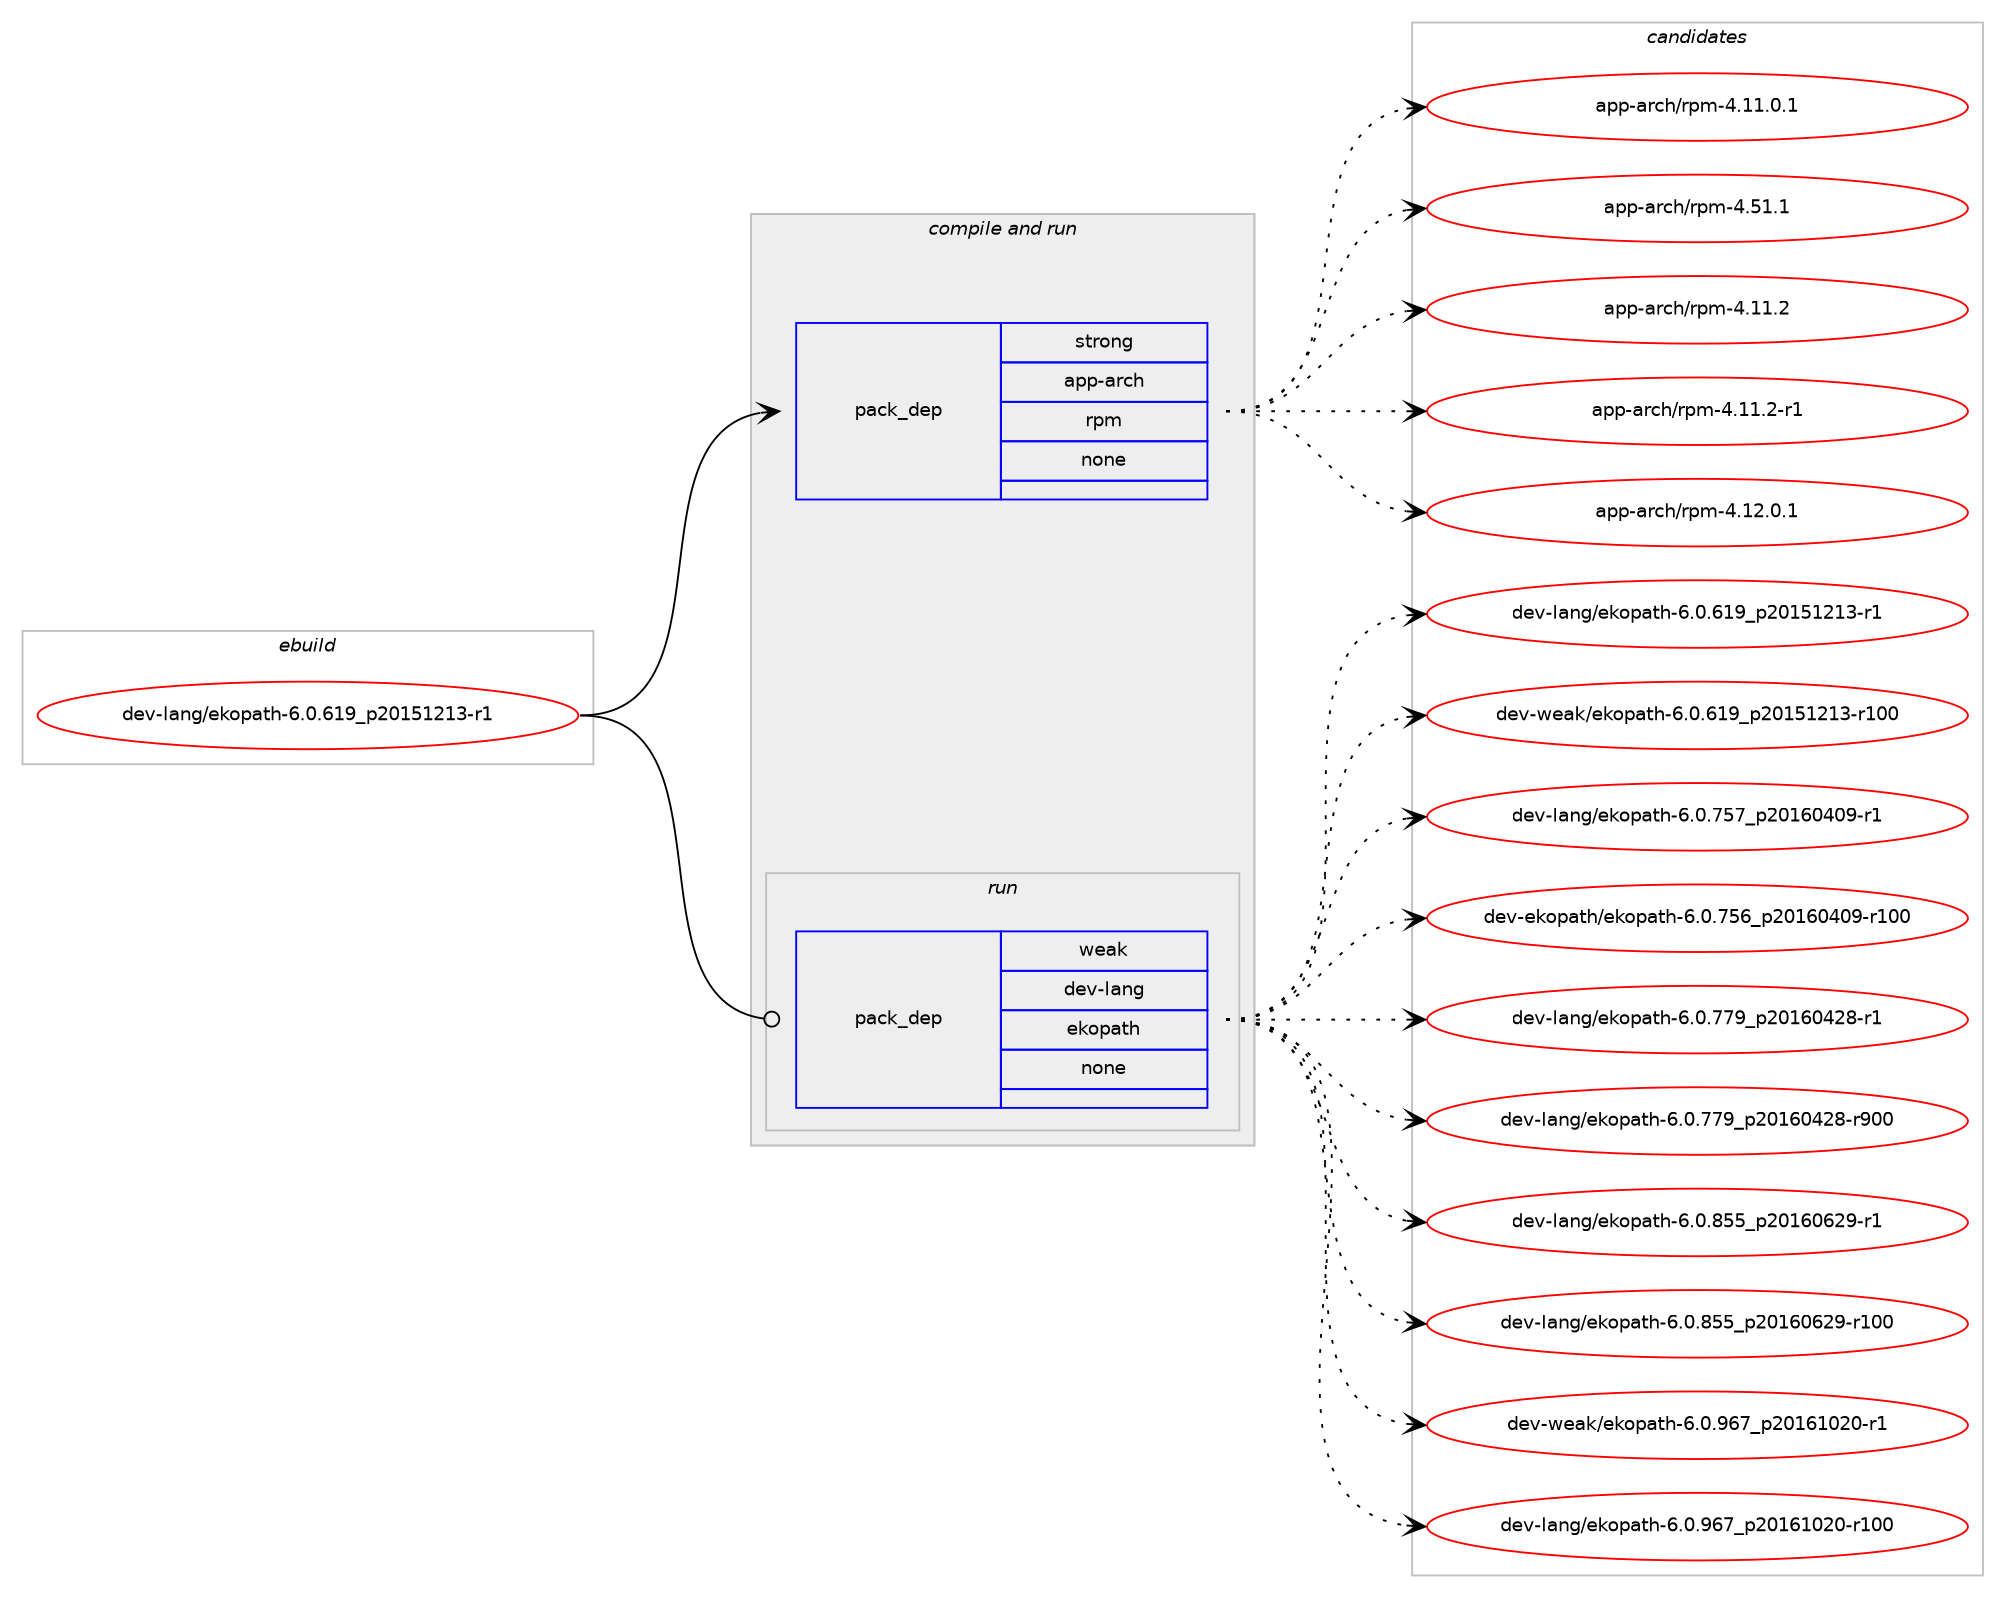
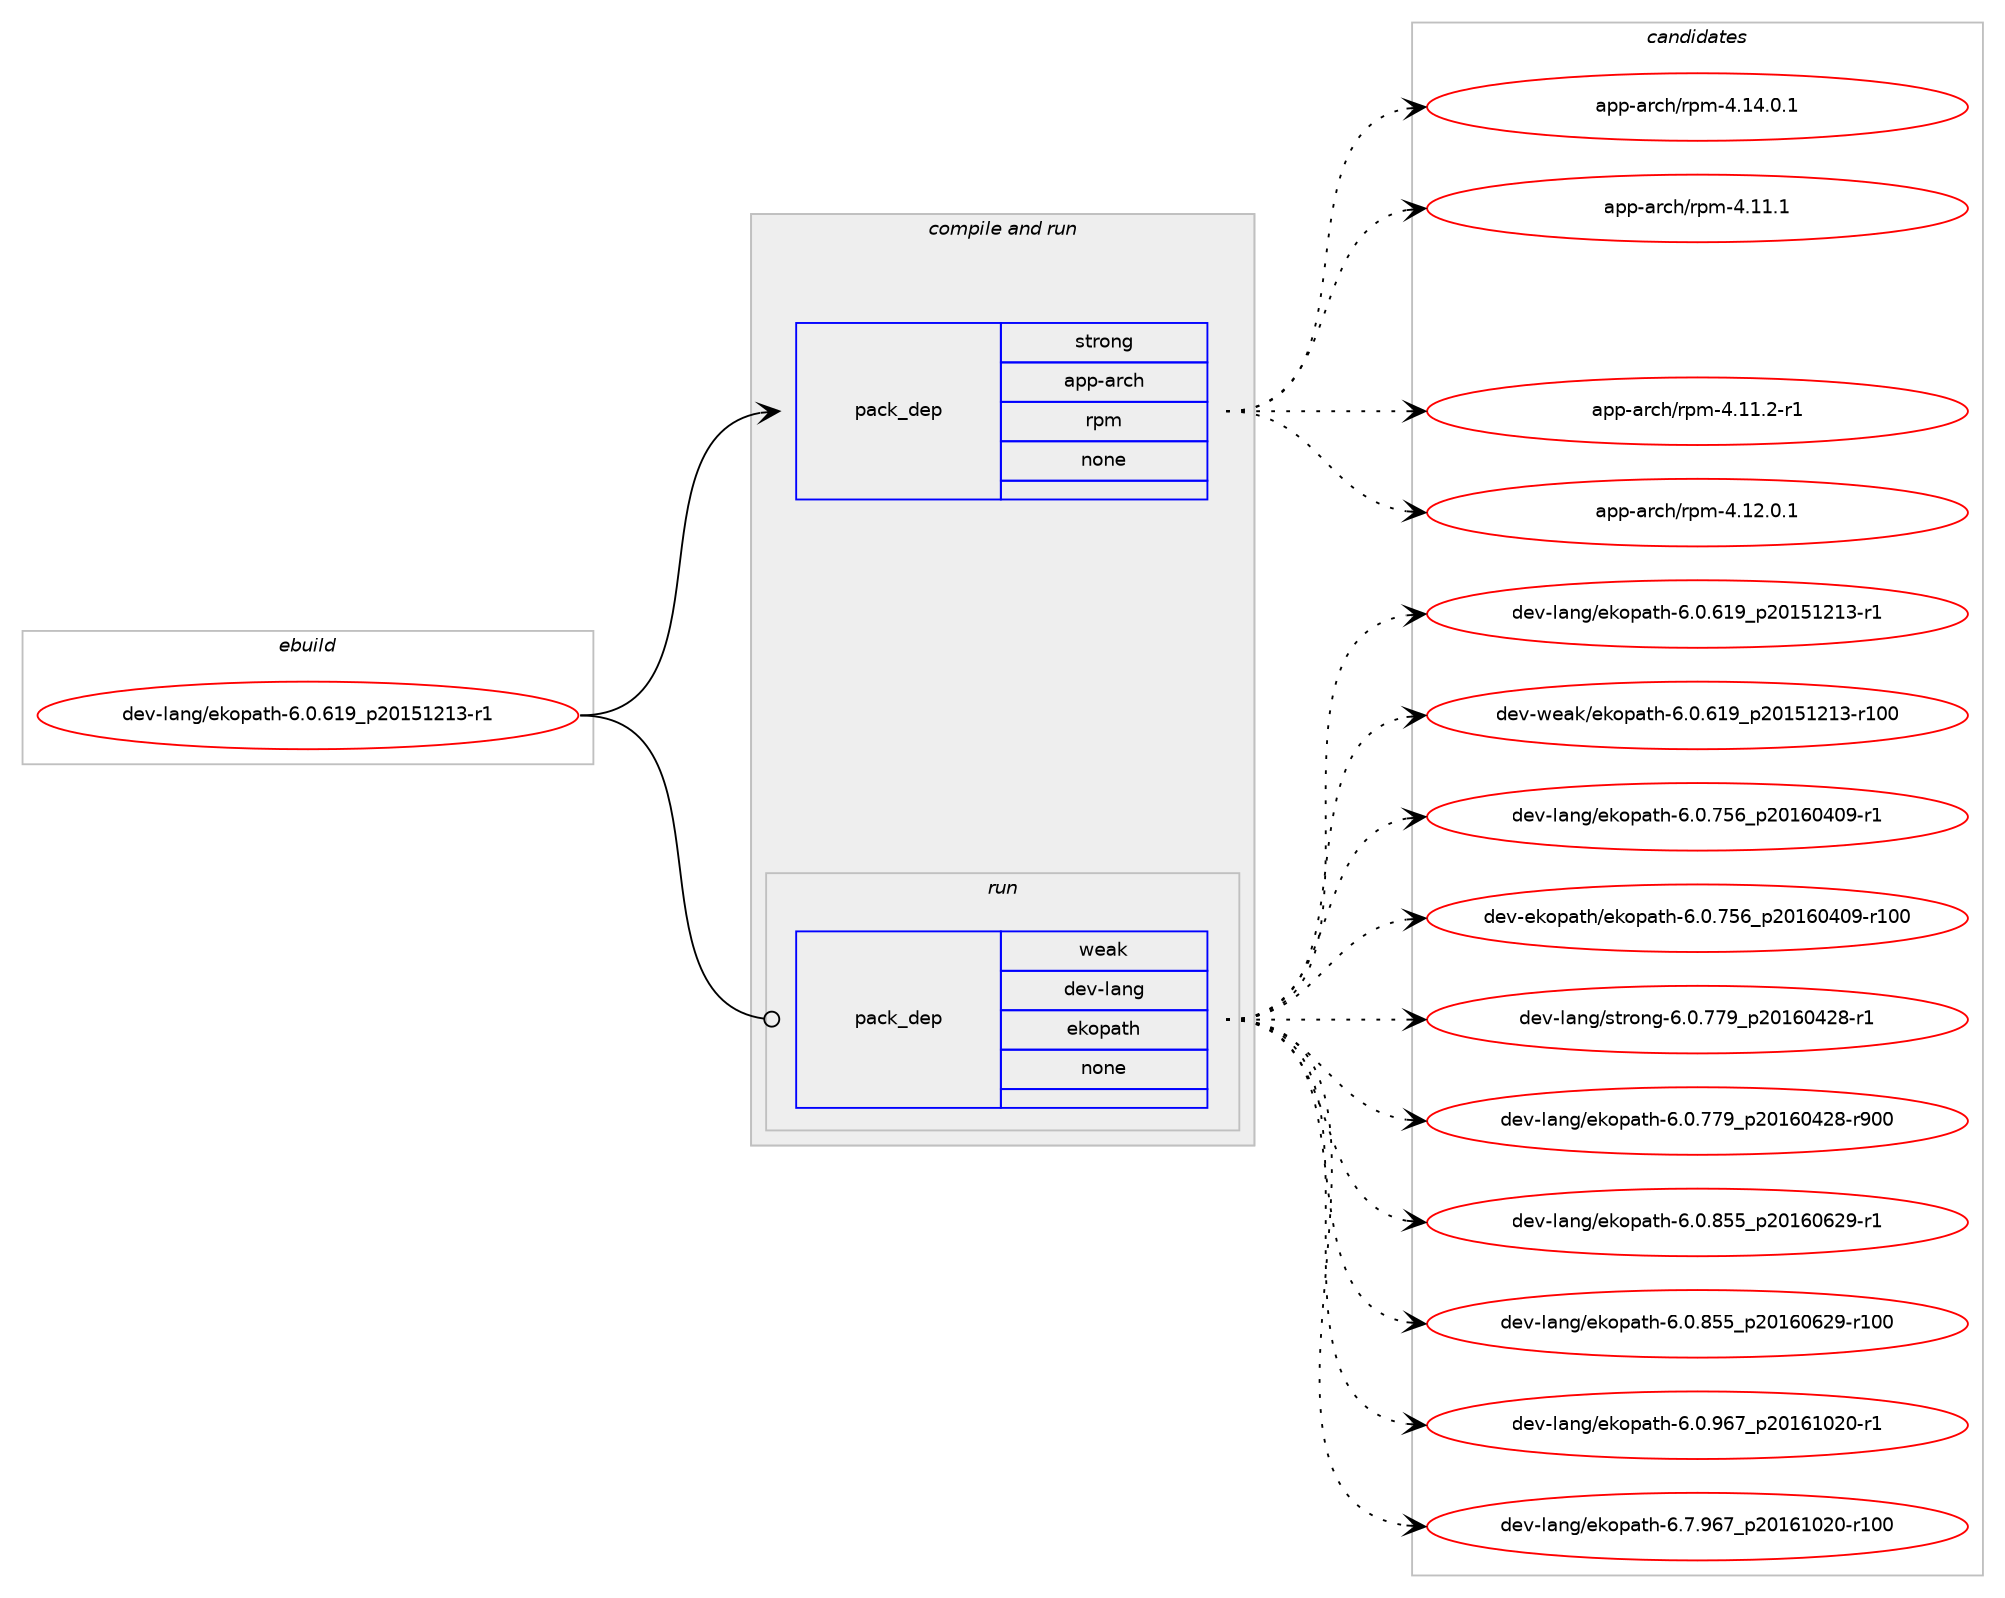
  digraph {
    compound=true
    concentrate=true
    fontname=Helvetica
    fontsize=10
    newrank=true
    rankdir=LR
    ranksep=1.5
    node [color=red fontname=Helvetica fontsize=10]
    edge [arrowhead=vee headport=w style=dotted tailport=e weight=100]
    n1 [label="dev-lang/ekopath-6.0.619_p20151213-r1" width=4]
    n2 [color=blue label=<<TABLE BORDER="0" CELLBORDER="1" CELLSPACING="0" CELLPADDING="4" WIDTH="220"><TR><TD ROWSPAN="6" CELLPADDING="30">pack_dep</TD></TR><TR><TD WIDTH="110">strong</TD></TR><TR><TD>app-arch</TD></TR><TR><TD>rpm</TD></TR><TR><TD>none</TD></TR><TR><TD></TD></TR></TABLE>> shape=none]
    n3 [color=blue label=<<TABLE BORDER="0" CELLBORDER="1" CELLSPACING="0" CELLPADDING="4" WIDTH="220"><TR><TD ROWSPAN="6" CELLPADDING="30">pack_dep</TD></TR><TR><TD WIDTH="110">weak</TD></TR><TR><TD>dev-lang</TD></TR><TR><TD>ekopath</TD></TR><TR><TD>none</TD></TR><TR><TD></TD></TR></TABLE>> shape=none]
-   n4 [label="app-arch/rpm-4.11.0.1" width=4]
-   n5 [label="app-arch/rpm-4.51.1" width=4]
-   n6 [label="app-arch/rpm-4.11.2" width=4]
+   n4 [label="app-arch/rpm-4.14.0.1" width=4]
+   n5 [label="app-arch/rpm-4.11.1" width=4]
    n7 [label="app-arch/rpm-4.11.2-r1" width=4]
    n8 [label="app-arch/rpm-4.12.0.1" width=4]
    n9 [label="dev-lang/ekopath-6.0.619_p20151213-r1" width=4]
    n10 [label="dev-weak/ekopath-6.0.619_p20151213-r100" width=4]
-   n11 [label="dev-lang/ekopath-6.0.757_p20160409-r1" width=4]
+   n11 [label="dev-lang/ekopath-6.0.756_p20160409-r1" width=4]
    n12 [label="dev-ekopath/ekopath-6.0.756_p20160409-r100" width=4]
-   n13 [label="dev-lang/ekopath-6.0.779_p20160428-r1" width=4]
+   n13 [label="dev-lang/strong-6.0.779_p20160428-r1" width=4]
    n14 [label="dev-lang/ekopath-6.0.779_p20160428-r900" width=4]
    n15 [label="dev-lang/ekopath-6.0.855_p20160629-r1" width=4]
    n16 [label="dev-lang/ekopath-6.0.855_p20160629-r100" width=4]
-   n17 [label="dev-weak/ekopath-6.0.967_p20161020-r1" width=4]
-   n18 [label="dev-lang/ekopath-6.0.967_p20161020-r100" width=4]
+   n17 [label="dev-lang/ekopath-6.0.967_p20161020-r1" width=4]
+   n18 [label="dev-lang/ekopath-6.7.967_p20161020-r100" width=4]
    subgraph cluster_1 {
      color=gray
      label=<<i>ebuild</i>>
      rank=same
      n1
    }
    subgraph cluster_2 {
      color=gray
      label=<<i>dependencies</i>>
      subgraph cluster_3 {
        color=gray
        fillcolor="#eeeeee"
        label=<<i>compile</i>>
        style=filled
        subgraph sub_4 {
          color=gray
          fillcolor="#eeeeee"
          label=<<i>compile</i>>
          style=filled
          n2
        }
      }
      subgraph cluster_5 {
        color=gray
        fillcolor="#eeeeee"
        label=<<i>compile and run</i>>
        style=filled
      }
      subgraph cluster_6 {
        color=gray
        fillcolor="#eeeeee"
        label=<<i>run</i>>
        style=filled
        subgraph sub_7 {
          color=gray
          fillcolor="#eeeeee"
          label=<<i>run</i>>
          style=filled
          n3
        }
      }
    }
    subgraph cluster_8 {
      color=gray
      label=<<i>candidates</i>>
      rank=same
      subgraph sub_9 {
        color=black
        label=<<i>candidates</i>>
        nodesep=1
        rank=same
        n4
        n5
-       n6
        n7
        n8
      }
      subgraph sub_10 {
        color=black
        label=<<i>candidates</i>>
        nodesep=1
        rank=same
        n9
        n10
        n11
        n12
        n13
        n14
        n15
        n16
        n17
        n18
      }
    }
    n1 -> n2 [style=solid weight=20]
    n1 -> n3 [arrowhead=odot style=solid weight=20]
    n2 -> n4
    n2 -> n5
-   n2 -> n6
    n2 -> n7
    n2 -> n8
    n3 -> n9
    n3 -> n10
    n3 -> n11
    n3 -> n12
    n3 -> n13
    n3 -> n14
    n3 -> n15
    n3 -> n16
    n3 -> n17
    n3 -> n18
  }
